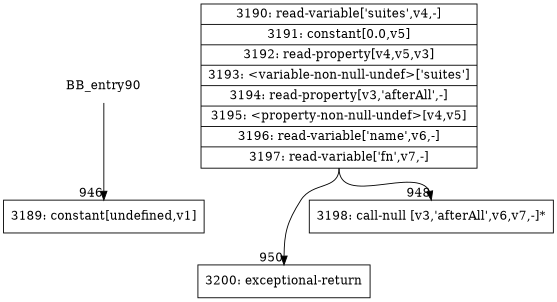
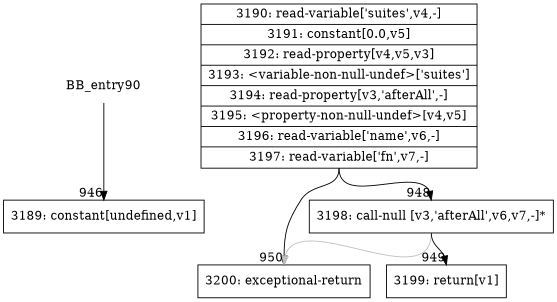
  digraph {
    rankdir=TD
    node [shape=record]
    edge [headport=n tailport=s]
    n1 [label=BB_entry90 shape=none]
    n2 [label="{3189: constant[undefined,v1]}"]
    n3 [label="{3190: read-variable['suites',v4,-]|3191: constant[0.0,v5]|3192: read-property[v4,v5,v3]|3193: \<variable-non-null-undef\>['suites']|3194: read-property[v3,'afterAll',-]|3195: \<property-non-null-undef\>[v4,v5]|3196: read-variable['name',v6,-]|3197: read-variable['fn',v7,-]}"]
    n4 [label="{3198: call-null [v3,'afterAll',v6,v7,-]*}"]
    n5 [label="{3200: exceptional-return}"]
+   n6 [label="{3199: return[v1]}"]
    n1 -> n2 [headlabel="    946"]
    n3 -> n4 [headlabel="      948"]
    n3 -> n5 [color=black headlabel="      950"]
+   n4 -> n5 [color=gray]
+   n4 -> n6 [headlabel="      949"]
  }
